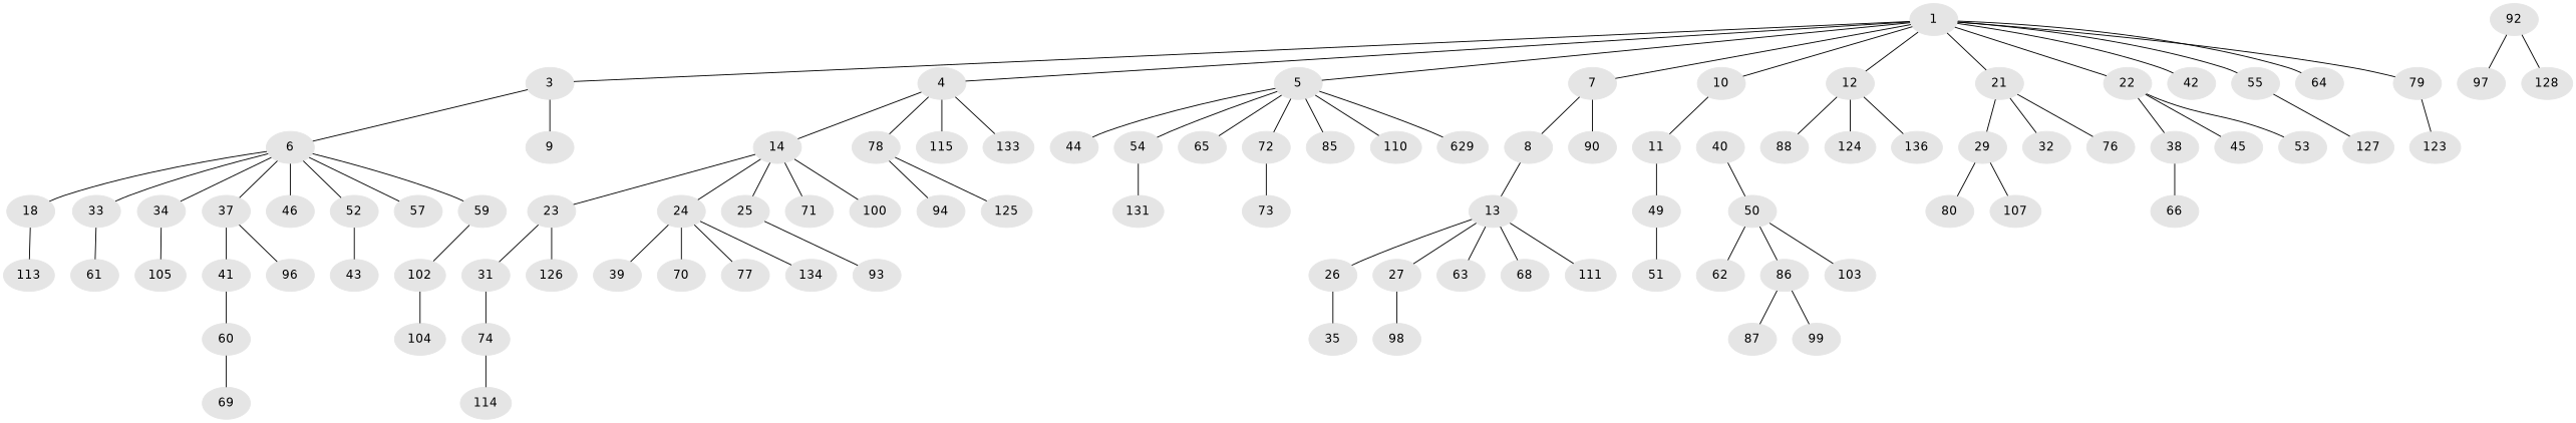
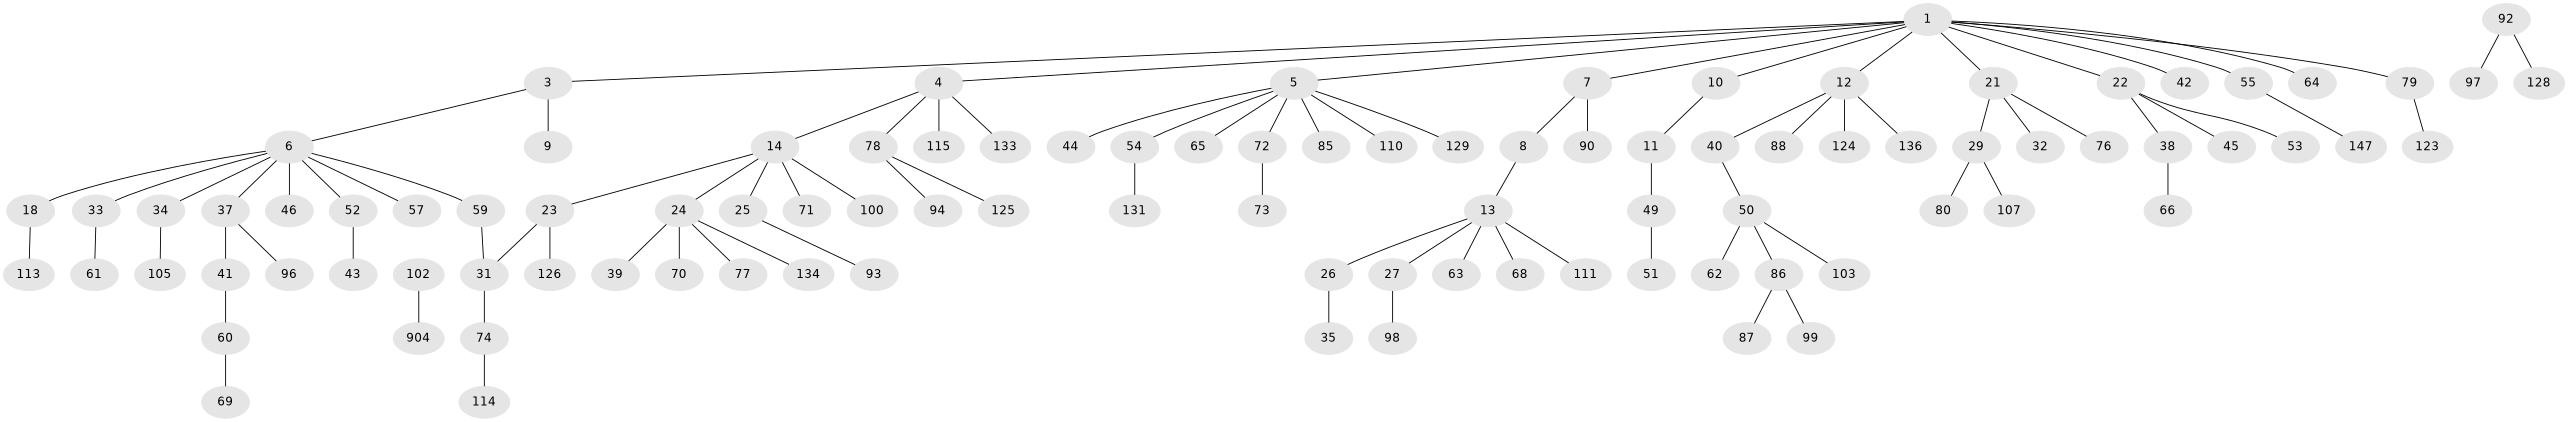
  graph {
    fontname="DejaVu Sans"
    node [color=gray90 fontname="DejaVu Sans" style=filled]
    edge [fontname="DejaVu Sans"]
    1 [super="+2"]
    3 [super="+108"]
    4 [super="+58"]
    5 [super="+15"]
    7 [super="+30"]
    10 [super="+16"]
    12 [super="+20"]
    21
    22 [super="+82"]
    42 [super="+112"]
    55 [super="+117"]
    64 [super="+95"]
    79
    6 [super="+17"]
    9
    14 [super="+19"]
    78 [super="+130"]
    115
    133
    44
    54
    65
    72
    85
    110
-   129 [label=629]
+   129
    8
    90
    11
    40
    88
    124
    136
    29 [super="+91"]
    32
    76
    38
    45 [super="+75"]
    53 [super="+81"]
-   127
+   127 [label=147]
    123
    18 [super="+47"]
    33 [super="+36"]
    34
    37 [super="+84"]
    46 [super="+118"]
    52
    57
    59
    23 [super="+89"]
    24 [super="+28"]
    25 [super="+101"]
    71
    100
    94
    125
    131 [super="+132"]
    73 [super="+109"]
    113 [super="+121"]
    61
    105
    41
    96
    43
    102
    13 [super="+56"]
    26
    27 [super="+106"]
    63
    68
    111
    49
    51
    50 [super="+67"]
    35 [super="+120"]
    98 [super="+135"]
    31 [super="+48"]
    126
    39
    70
    77
    134
    93
    80
    107
    66 [super="+83"]
    74
    114
    60 [super="+116"]
    62
    86 [super="+122"]
    103
    69
    87
    99 [super="+119"]
    92
    97
    128
-   104
+   104 [label=904]
    1 -- 3
    1 -- 4
    1 -- 5
    1 -- 7
    1 -- 10
    1 -- 12
    1 -- 21
    1 -- 22
    1 -- 42
    1 -- 55
    1 -- 64
    1 -- 79
    3 -- 6
    3 -- 9
    4 -- 14
    4 -- 78
    4 -- 115
    4 -- 133
    5 -- 44
    5 -- 54
    5 -- 65
    5 -- 72
    5 -- 85
    5 -- 110
    5 -- 129
    7 -- 8
    7 -- 90
    10 -- 11
+   12 -- 40
    12 -- 88
    12 -- 124
    12 -- 136
    21 -- 29
    21 -- 32
    21 -- 76
    22 -- 38
    22 -- 45
    22 -- 53
    55 -- 127
    79 -- 123
    6 -- 18
    6 -- 33
    6 -- 34
    6 -- 37
    6 -- 46
    6 -- 52
    6 -- 57
    6 -- 59
    14 -- 23
    14 -- 24
    14 -- 25
    14 -- 71
    14 -- 100
    78 -- 94
    78 -- 125
    54 -- 131
    72 -- 73
    8 -- 13
    11 -- 49
    40 -- 50
    29 -- 80
    29 -- 107
    38 -- 66
    18 -- 113
    33 -- 61
    34 -- 105
    37 -- 41
    37 -- 96
    52 -- 43
-   59 -- 102
+   59 -- 31
    23 -- 31
    23 -- 126
    24 -- 39
    24 -- 70
    24 -- 77
    24 -- 134
    25 -- 93
    41 -- 60
    102 -- 104
    13 -- 26
    13 -- 27
    13 -- 63
    13 -- 68
    13 -- 111
    26 -- 35
    27 -- 98
    49 -- 51
    50 -- 62
    50 -- 86
    50 -- 103
    31 -- 74
    74 -- 114
    60 -- 69
    86 -- 87
    86 -- 99
    92 -- 97
    92 -- 128
  }
